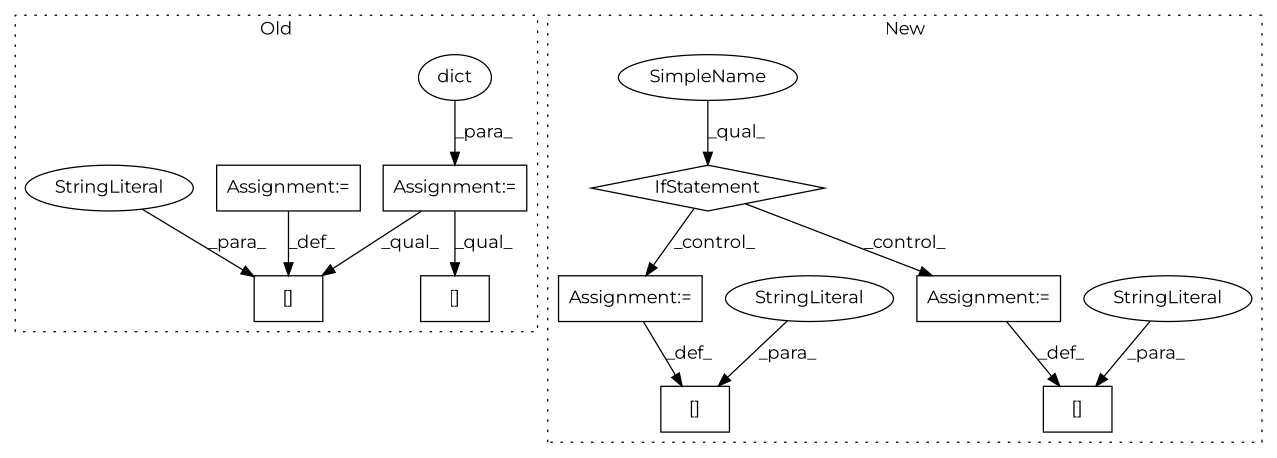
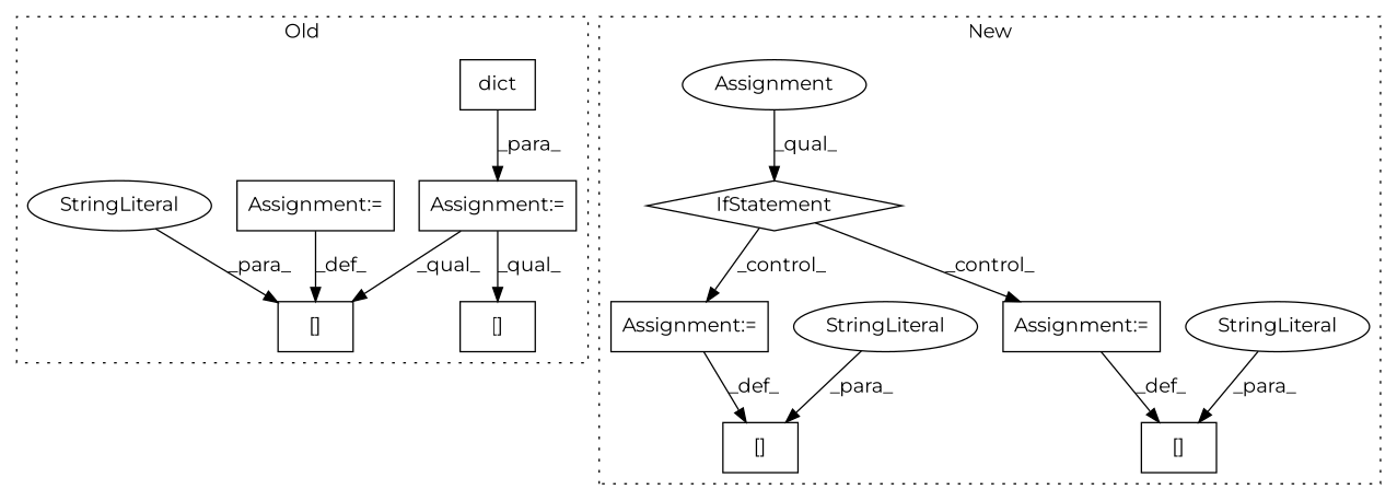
  digraph {
    fontname=Montserrat
    node [a=7 fontname=Montserrat l=1 shape=box]
    edge [fontname=Montserrat]
-   n1 [a=32 l=6 label=dict s=1977 shape=ellipse]
+   n1 [a=32 l=6 label=dict s=1977]
    n2 [label="Assignment:=" s=1958]
    n3 [a=2 l="11,1" label="[]" s="1989,2009"]
    n4 [label="Assignment:=" s=2010]
    n5 [a=45 l=9 label=StringLiteral s=2000 shape=ellipse]
    n6 [a=2 l="12,1" label="[]" s="2064,2085"]
    n7 [a=2 l="17,1" label="[]" s="2229,2254"]
    n8 [a=45 l=8 label=StringLiteral s=2246 shape=ellipse]
    n9 [label="Assignment:=" s=2255]
    n10 [label="Assignment:=" s=2304]
    n11 [a=25 l="4,2" label=IfStatement s="2208,2219" shape=diamond]
    n12 [a=2 l="17,1" label="[]" s="2278,2303"]
    n13 [a=45 l=8 label=StringLiteral s=2295 shape=ellipse]
-   n14 [a=42 l=7 label=SimpleName s=2212 shape=ellipse]
+   n14 [a=42 l=7 label=Assignment s=2212 shape=ellipse]
    subgraph cluster_1 {
      label=Old
      style=dotted
      n1
      n2
      n3
      n4
      n5
      n6
    }
    subgraph cluster_2 {
      label=New
      style=dotted
      n7
      n8
      n9
      n10
      n11
      n12
      n13
      n14
    }
    n1 -> n2 [label=_para_]
    n2 -> n3 [label=_qual_]
    n2 -> n6 [label=_qual_]
    n4 -> n3 [label=_def_]
    n5 -> n3 [label=_para_]
    n8 -> n7 [label=_para_]
    n9 -> n7 [label=_def_]
    n10 -> n12 [label=_def_]
    n11 -> n9 [label=_control_]
    n11 -> n10 [label=_control_]
    n13 -> n12 [label=_para_]
    n14 -> n11 [label=_qual_]
  }
